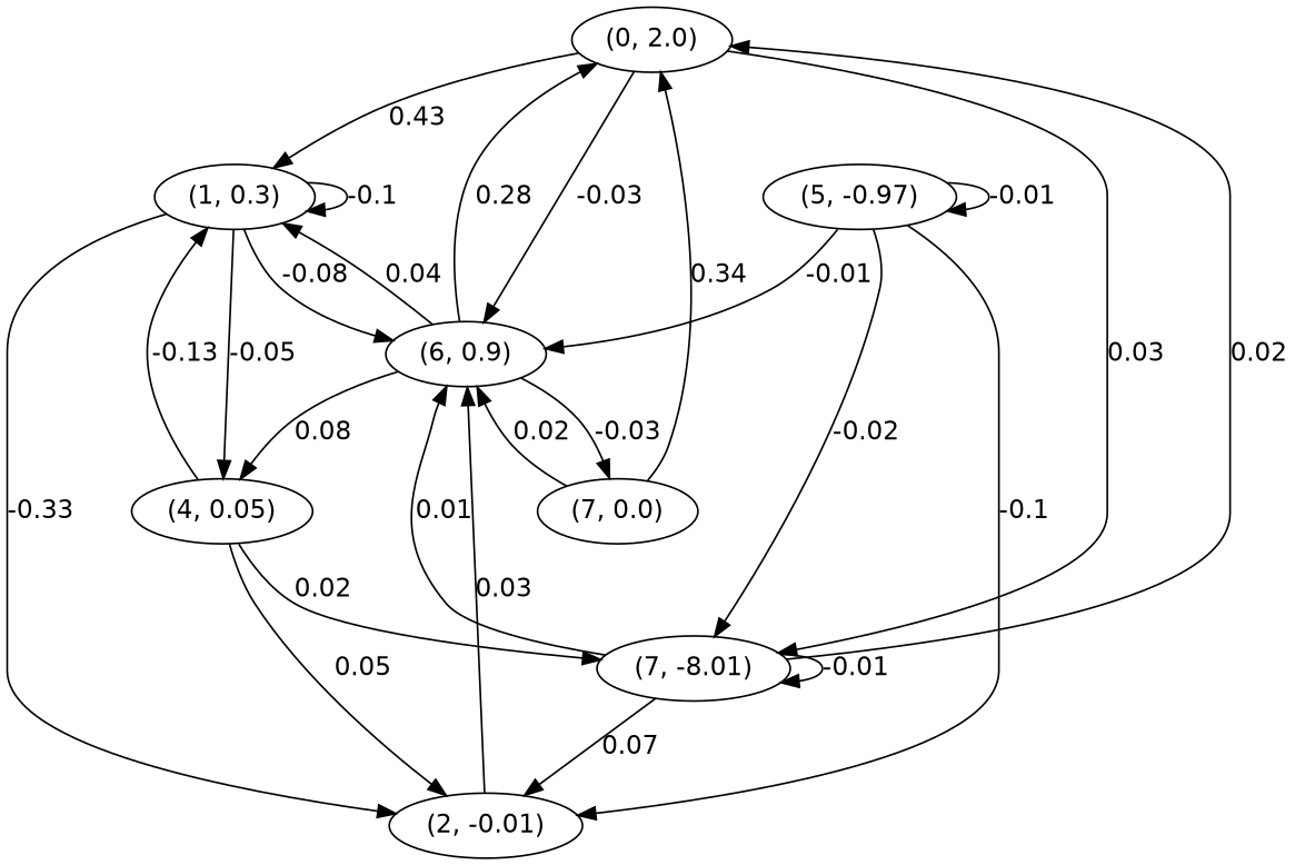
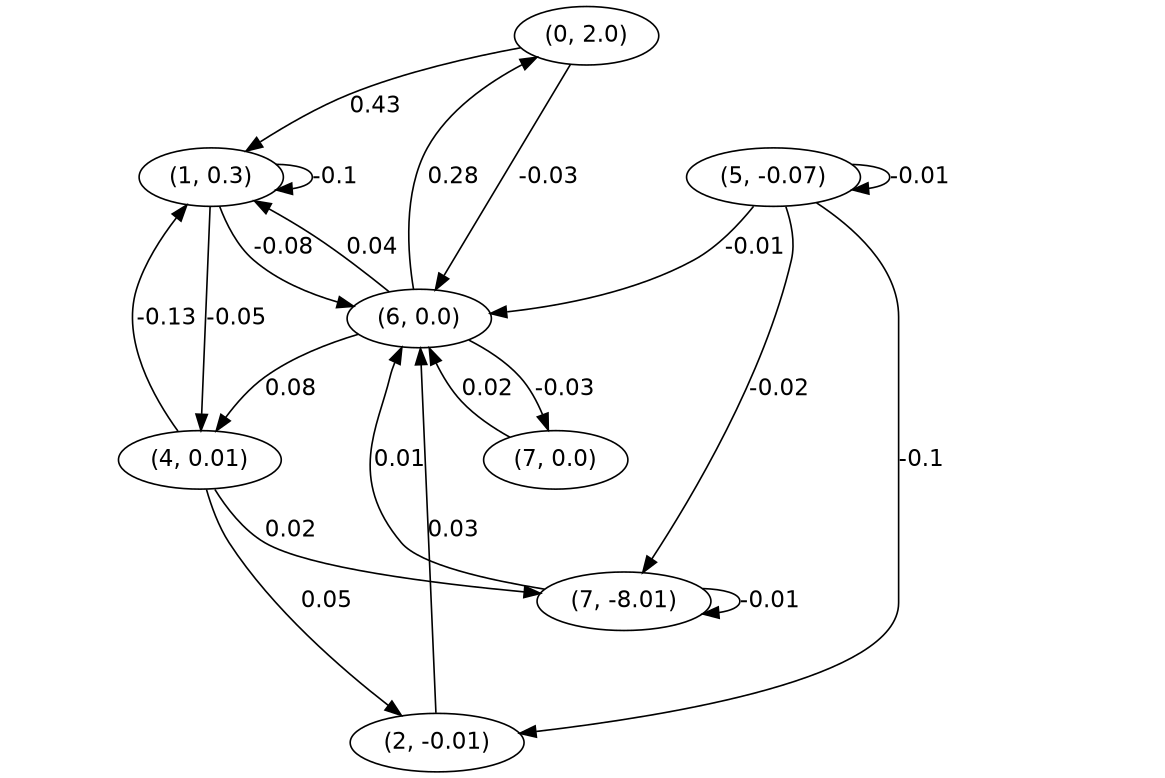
  digraph {
    fontname="DejaVu Sans"
    node [fontname="DejaVu Sans"]
    edge [fontname="DejaVu Sans"]
    n1 [label="(0, 2.0)"]
    n2 [label="(1, 0.3)"]
-   n3 [label="(6, 0.9)"]
+   n3 [label="(6, 0.0)"]
    n4 [label="(7, -8.01)"]
    n5 [label="(2, -0.01)"]
-   n6 [label="(4, 0.05)"]
+   n6 [label="(4, 0.01)"]
    n7 [label="(7, 0.0)"]
-   n8 [label="(5, -0.97)"]
+   n8 [label="(5, -0.07)"]
    n1 -> n2 [label=0.43]
    n1 -> n3 [label=-0.03]
-   n1 -> n4 [label=0.03]
    n2 -> n2 [label=-0.1]
    n2 -> n3 [label=-0.08]
-   n2 -> n5 [label=-0.33]
    n2 -> n6 [label=-0.05]
    n3 -> n1 [label=0.28]
    n3 -> n2 [label=0.04]
    n3 -> n6 [label=0.08]
    n3 -> n7 [label=-0.03]
-   n4 -> n1 [label=0.02]
    n4 -> n3 [label=0.01]
    n4 -> n4 [label=-0.01]
-   n4 -> n5 [label=0.07]
    n5 -> n3 [label=0.03]
    n6 -> n2 [label=-0.13]
    n6 -> n4 [label=0.02]
    n6 -> n5 [label=0.05]
-   n7 -> n1 [label=0.34]
    n7 -> n3 [label=0.02]
    n8 -> n3 [label=-0.01]
    n8 -> n4 [label=-0.02]
    n8 -> n5 [label=-0.1]
    n8 -> n8 [label=-0.01]
  }
